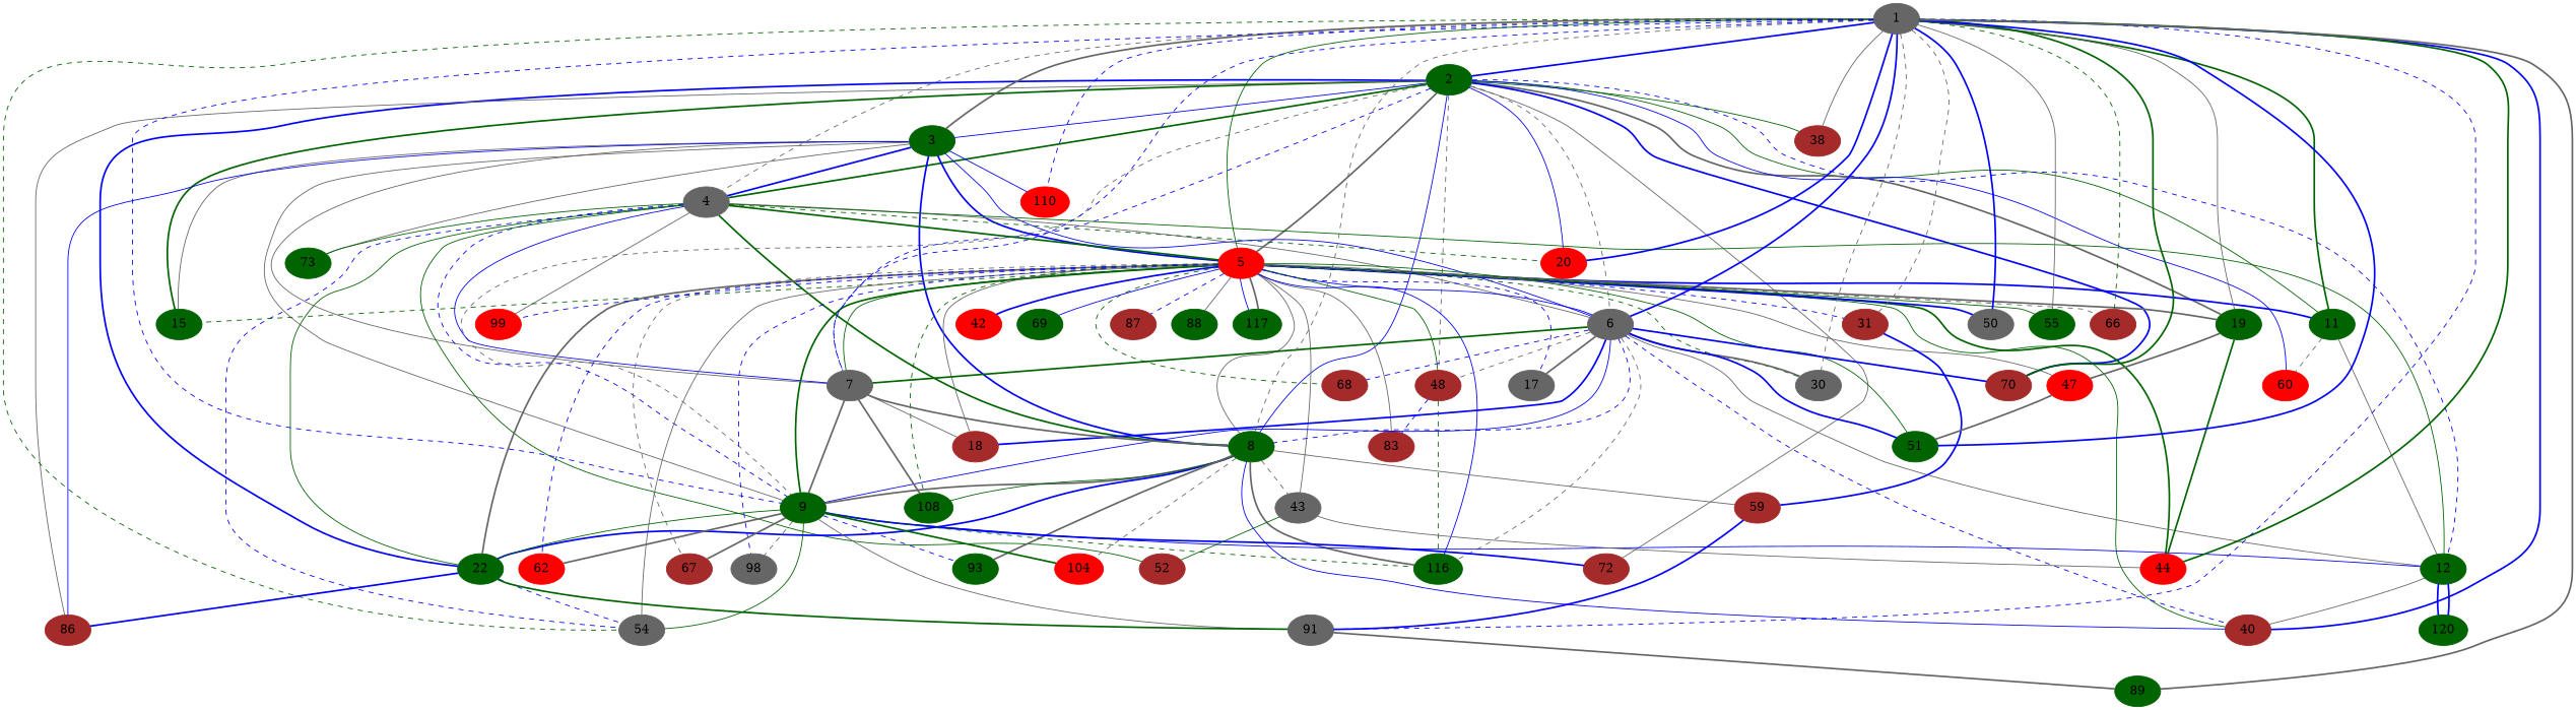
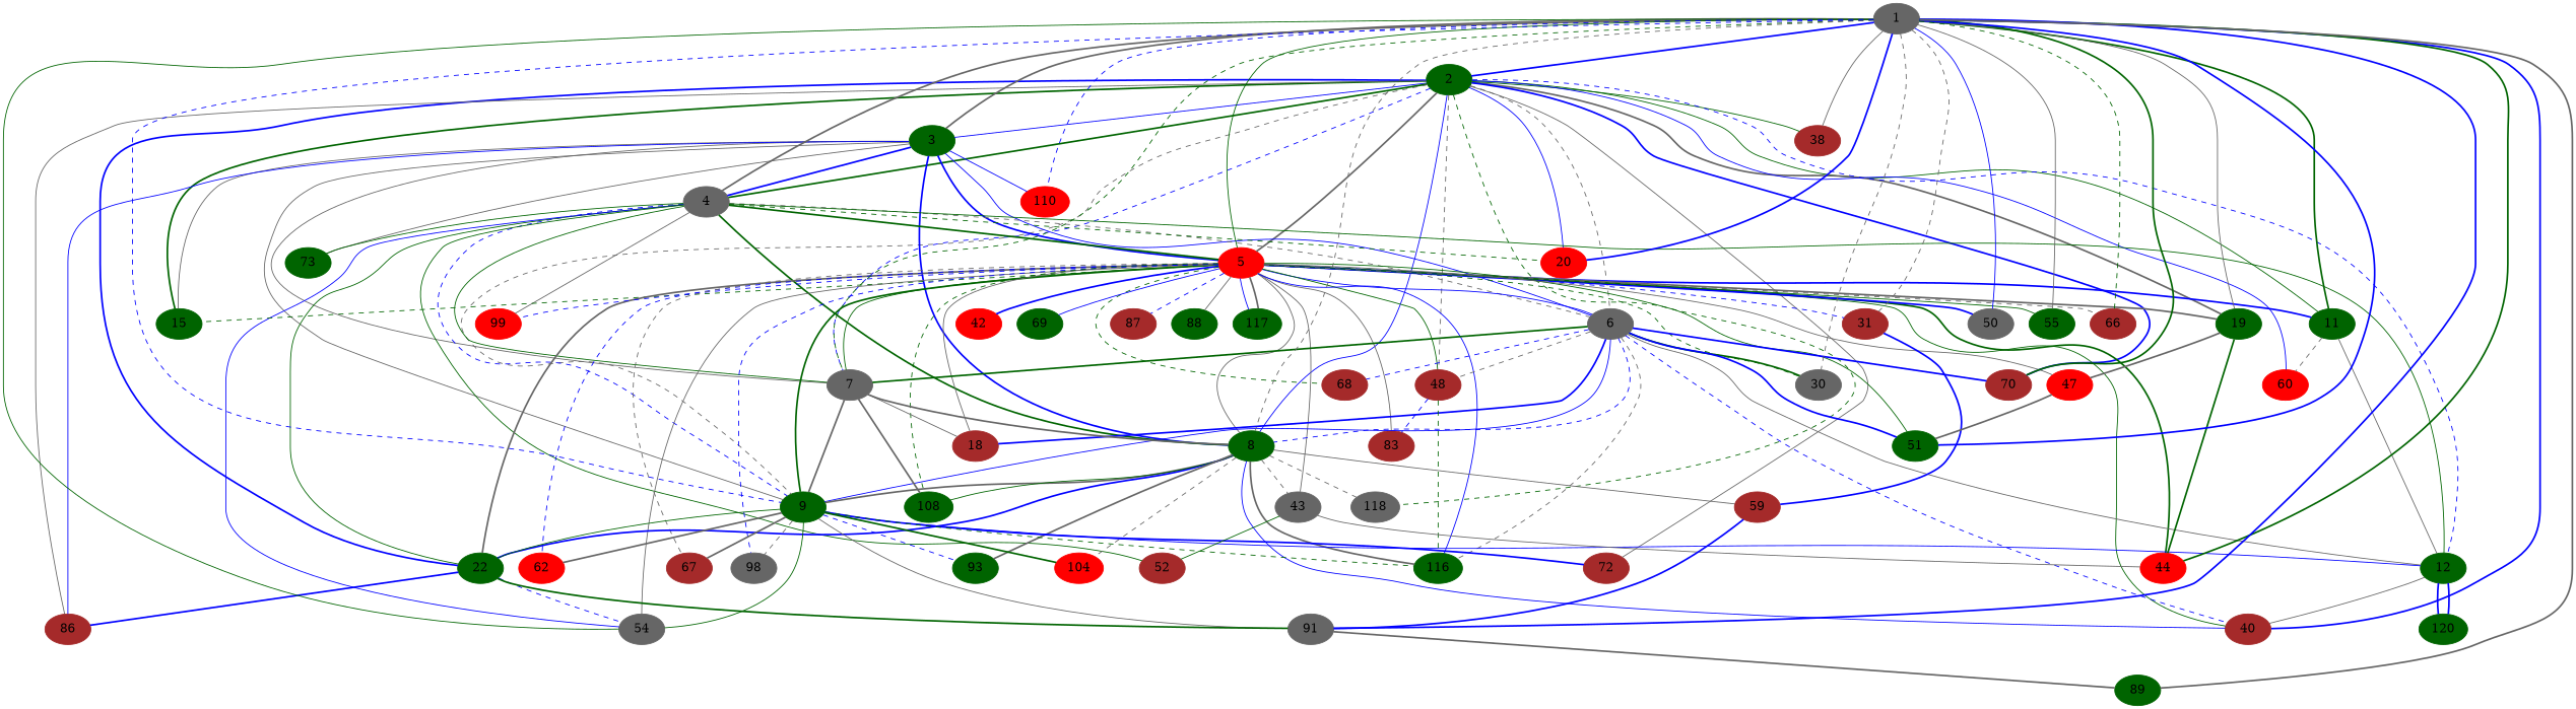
  graph {
    node [color=darkgreen style=filled]
    edge [color=gray40 style=bold]
    2 [super="+101"]
    3
    4 [color=gray40]
    5 [color=red super="+49+10+16+23"]
    6 [color=gray40 super="+58+29"]
    7 [color=gray40]
    8
    9 [super="+98+71+34+103+56+26+13+28+92"]
    11
    19 [super="+113+46"]
    20 [color=red super="+53"]
    38 [color=brown]
    70 [color=brown super="+141"]
    12 [super="+107"]
    15
    22 [super="+102+133+25"]
    48 [color=brown super="+124+91+77"]
    60 [color=red]
    72 [color=brown]
    86 [color=brown super="+143"]
+   118 [color=gray40]
    1 [color=gray40]
    30 [color=gray40 super="+137"]
    31 [color=brown]
    40 [color=brown super="+45"]
    44 [color=red super="+134"]
    50 [color=gray40]
    51 [super="+126+100"]
    54 [color=gray40 super="+147+65+90+74"]
    55
    n31 [color=gray40 label=91 super="+94+63"]
    66 [color=brown]
    89
    110 [color=red]
    73
    52 [color=brown]
    99 [color=red]
-   17 [color=gray40 super="+96"]
    18 [color=brown super="+123"]
    42 [color=red]
    43 [color=gray40 super="+79+145"]
    47 [color=red]
    62 [color=red]
    67 [color=brown]
    68 [color=brown]
    69
    83 [color=brown]
    87 [color=brown]
    88
    n50 [color=gray40 label=98]
    108 [super="+138"]
    116 [super="+136+132+131"]
    117
    59 [color=brown]
    93
    104 [color=red]
    120
    2 -- 3 [color=blue style=solid]
    2 -- 4 [color=darkgreen]
    2 -- 5 [weight=4]
    2 -- 6 [style=dashed]
    2 -- 7 [color=blue style=dashed]
    2 -- 8 [color=blue style=solid]
    2 -- 9 [style=dashed]
    2 -- 11 [color=darkgreen style=solid]
    2 -- 19
    2 -- 20 [color=blue style=solid]
    2 -- 38 [color=darkgreen style=solid]
    2 -- 70 [color=blue]
    2 -- 12 [color=blue style=dashed]
    2 -- 15 [color=darkgreen]
    2 -- 22 [color=blue]
    2 -- 48 [style=dashed]
    2 -- 60 [color=blue style=solid]
    2 -- 72 [style=solid]
    2 -- 86 [style=solid]
+   2 -- 118 [color=darkgreen style=dashed]
    3 -- 4 [color=blue]
    3 -- 5 [color=blue weight=2]
    3 -- 6 [color=blue style=solid]
    3 -- 7 [style=solid]
    3 -- 8 [color=blue]
    3 -- 9 [style=solid]
    3 -- 15 [style=solid]
    3 -- 86 [color=blue style=solid]
    3 -- 110 [color=blue style=solid]
    3 -- 73 [style=solid]
    4 -- 5 [color=darkgreen weight=2]
-   4 -- 6 [style=solid]
-   4 -- 7 [color=blue style=solid]
+   4 -- 6 [style=dashed]
+   4 -- 7 [color=darkgreen style=solid]
    4 -- 8 [color=darkgreen]
    4 -- 9 [color=blue style=dashed weight=2]
    4 -- 20 [color=darkgreen style=dashed]
    4 -- 12 [color=darkgreen style=solid]
    4 -- 22 [color=darkgreen style=solid]
-   4 -- 54 [color=blue style=dashed]
+   4 -- 54 [color=blue style=solid]
    4 -- 73 [color=darkgreen style=solid]
    4 -- 52 [color=darkgreen style=solid]
    4 -- 99 [style=solid]
    5 -- 6 [color=blue style=solid weight=4]
    5 -- 7 [color=darkgreen style=solid weight=2]
    5 -- 8 [style=solid weight=2]
    5 -- 9 [color=darkgreen weight=10]
    5 -- 11 [color=blue]
    5 -- 19
    5 -- 15 [color=darkgreen style=dashed]
    5 -- 22 [weight=3]
    5 -- 48 [color=darkgreen style=solid weight=5]
    5 -- 30 [color=darkgreen style=dashed weight=2]
    5 -- 31 [color=blue style=dashed]
    5 -- 40 [color=darkgreen style=solid weight=2]
    5 -- 44 [color=darkgreen weight=2]
    5 -- 50 [color=blue]
    5 -- 51 [color=darkgreen style=solid]
    5 -- 54 [style=solid weight=3]
    5 -- 55 [color=darkgreen style=solid]
    5 -- 66 [style=dashed]
    5 -- 99 [color=blue style=dashed]
-   5 -- 17 [color=blue style=dashed weight=2]
    5 -- 18 [style=solid]
    5 -- 42 [color=blue weight=2]
    5 -- 43 [style=solid weight=2]
    5 -- 47 [style=solid]
    5 -- 62 [color=blue style=dashed weight=2]
    5 -- 67 [style=dashed]
    5 -- 68 [color=darkgreen style=dashed]
    5 -- 69 [color=blue style=solid]
    5 -- 83 [style=solid]
    5 -- 87 [color=blue style=dashed weight=2]
    5 -- 88 [style=solid weight=2]
    5 -- n50 [color=blue style=dashed]
    5 -- 108 [color=darkgreen style=dashed]
    5 -- 116 [color=blue style=solid]
    5 -- 117 [color=blue style=solid]
    5 -- 117
    6 -- 7 [color=darkgreen]
    6 -- 8 [color=blue style=dashed weight=2]
    6 -- 9 [color=blue style=solid weight=3]
    6 -- 70 [color=blue]
    6 -- 12 [style=solid]
    6 -- 48 [style=dashed]
-   6 -- 30
+   6 -- 30 [color=darkgreen]
    6 -- 40 [color=blue style=dashed]
    6 -- 51 [color=blue]
-   6 -- 17
    6 -- 18 [color=blue]
    6 -- 68 [color=blue style=dashed]
    6 -- 116 [style=dashed]
    7 -- 8
    7 -- 9 [weight=3]
    7 -- 18 [style=solid]
    7 -- 108
    8 -- 9
    8 -- 22 [color=blue]
+   8 -- 118 [style=dashed]
    8 -- 40 [color=blue style=solid]
    8 -- 43 [style=dashed]
    8 -- 108 [color=darkgreen style=solid]
    8 -- 116
    8 -- 59 [style=solid]
    8 -- 93
    8 -- 104 [style=dashed]
    9 -- 12 [color=blue style=solid]
    9 -- 22 [color=darkgreen style=solid]
    9 -- 72 [color=blue]
    9 -- 54 [color=darkgreen style=solid weight=2]
    9 -- n31 [style=solid weight=2]
    9 -- 62
    9 -- 67
    9 -- n50 [style=dashed]
    9 -- 116 [color=darkgreen style=dashed]
    9 -- 93 [color=blue style=dashed]
    9 -- 104 [color=darkgreen]
    11 -- 12 [style=solid]
    11 -- 60 [style=dashed]
    19 -- 44 [color=darkgreen]
    19 -- 47
    12 -- 40 [style=solid]
    12 -- 120 [color=blue]
    12 -- 120 [color=blue]
    22 -- 86 [color=blue]
    22 -- 54 [color=blue style=dashed]
    22 -- n31 [color=darkgreen]
    48 -- 83 [color=blue style=dashed]
    48 -- 116 [color=darkgreen style=dashed]
    1 -- 2 [color=blue]
    1 -- 3
-   1 -- 4 [style=dashed]
+   1 -- 4
    1 -- 5 [color=darkgreen style=solid weight=4]
-   1 -- 6 [color=blue weight=2]
-   1 -- 7 [color=blue style=dashed]
+   1 -- 7 [color=darkgreen style=dashed]
    1 -- 8 [style=dashed]
    1 -- 9 [color=blue style=dashed weight=4]
    1 -- 11 [color=darkgreen]
    1 -- 19 [style=solid weight=2]
    1 -- 20 [color=blue]
    1 -- 38 [style=solid]
    1 -- 70 [color=darkgreen]
    1 -- 30 [style=dashed]
    1 -- 31 [style=dashed]
    1 -- 40 [color=blue weight=3]
    1 -- 44 [color=darkgreen]
-   1 -- 50 [color=blue]
+   1 -- 50 [color=blue style=solid]
    1 -- 51 [color=blue]
-   1 -- 54 [color=darkgreen style=dashed]
+   1 -- 54 [color=darkgreen style=solid]
    1 -- 55 [style=solid]
-   1 -- n31 [color=blue style=dashed]
+   1 -- n31 [color=blue]
    1 -- 66 [color=darkgreen style=dashed]
    1 -- 89
    1 -- 110 [color=blue style=dashed]
    31 -- 59 [color=blue]
    n31 -- 89
    43 -- 44 [style=solid]
    43 -- 52 [color=darkgreen style=solid]
    47 -- 51
    59 -- n31 [color=blue]
  }
